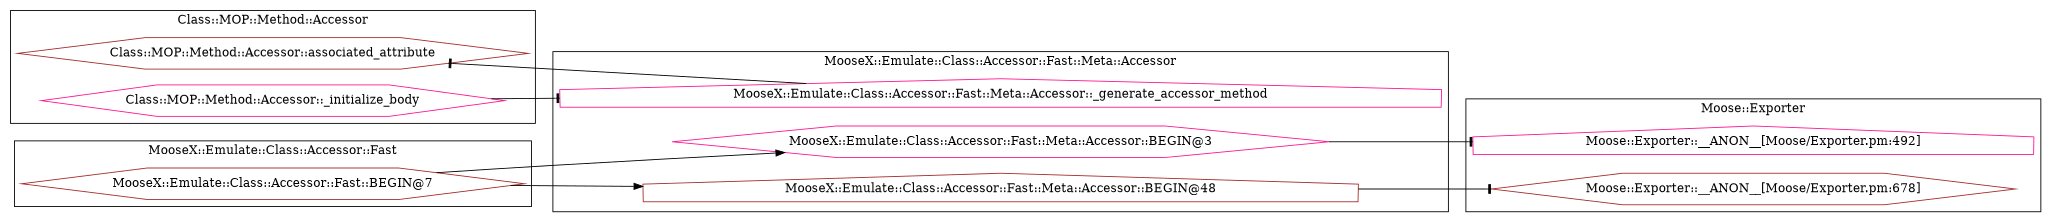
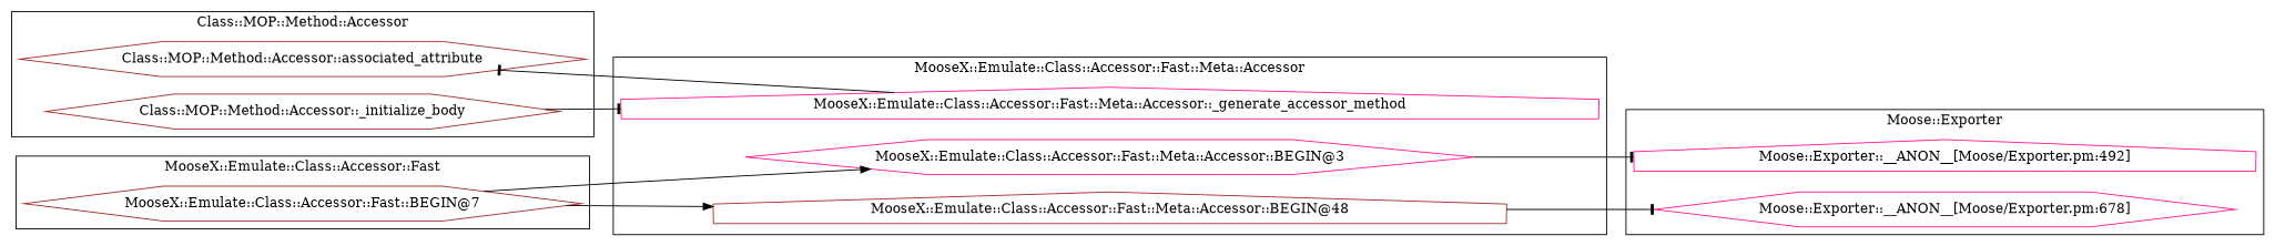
  digraph {
    rankdir=LR
    node [color=brown shape=hexagon]
    edge [arrowhead=tee]
    "Class::MOP::Method::Accessor::associated_attribute"
-   "Class::MOP::Method::Accessor::_initialize_body" [color=deeppink]
+   "Class::MOP::Method::Accessor::_initialize_body"
    "MooseX::Emulate::Class::Accessor::Fast::BEGIN@7"
    "Moose::Exporter::__ANON__[Moose/Exporter.pm:492]" [color=deeppink shape=house]
-   "Moose::Exporter::__ANON__[Moose/Exporter.pm:678]"
+   "Moose::Exporter::__ANON__[Moose/Exporter.pm:678]" [color=deeppink]
    "MooseX::Emulate::Class::Accessor::Fast::Meta::Accessor::BEGIN@48" [shape=house]
    "MooseX::Emulate::Class::Accessor::Fast::Meta::Accessor::BEGIN@3" [color=deeppink]
    "MooseX::Emulate::Class::Accessor::Fast::Meta::Accessor::_generate_accessor_method" [color=deeppink shape=house]
    subgraph cluster_1 {
      label="Class::MOP::Method::Accessor"
      "Class::MOP::Method::Accessor::associated_attribute"
      "Class::MOP::Method::Accessor::_initialize_body"
    }
    subgraph cluster_2 {
      label="MooseX::Emulate::Class::Accessor::Fast"
      "MooseX::Emulate::Class::Accessor::Fast::BEGIN@7"
    }
    subgraph cluster_3 {
      label="Moose::Exporter"
      "Moose::Exporter::__ANON__[Moose/Exporter.pm:492]"
      "Moose::Exporter::__ANON__[Moose/Exporter.pm:678]"
    }
    subgraph cluster_4 {
      label="MooseX::Emulate::Class::Accessor::Fast::Meta::Accessor"
      "MooseX::Emulate::Class::Accessor::Fast::Meta::Accessor::BEGIN@48"
      "MooseX::Emulate::Class::Accessor::Fast::Meta::Accessor::BEGIN@3"
      "MooseX::Emulate::Class::Accessor::Fast::Meta::Accessor::_generate_accessor_method"
    }
    "Class::MOP::Method::Accessor::_initialize_body" -> "MooseX::Emulate::Class::Accessor::Fast::Meta::Accessor::_generate_accessor_method"
    "MooseX::Emulate::Class::Accessor::Fast::BEGIN@7" -> "MooseX::Emulate::Class::Accessor::Fast::Meta::Accessor::BEGIN@48" [arrowhead=normal]
    "MooseX::Emulate::Class::Accessor::Fast::BEGIN@7" -> "MooseX::Emulate::Class::Accessor::Fast::Meta::Accessor::BEGIN@3" [arrowhead=normal]
    "MooseX::Emulate::Class::Accessor::Fast::Meta::Accessor::BEGIN@48" -> "Moose::Exporter::__ANON__[Moose/Exporter.pm:678]"
    "MooseX::Emulate::Class::Accessor::Fast::Meta::Accessor::BEGIN@3" -> "Moose::Exporter::__ANON__[Moose/Exporter.pm:492]"
    "MooseX::Emulate::Class::Accessor::Fast::Meta::Accessor::_generate_accessor_method" -> "Class::MOP::Method::Accessor::associated_attribute"
  }
